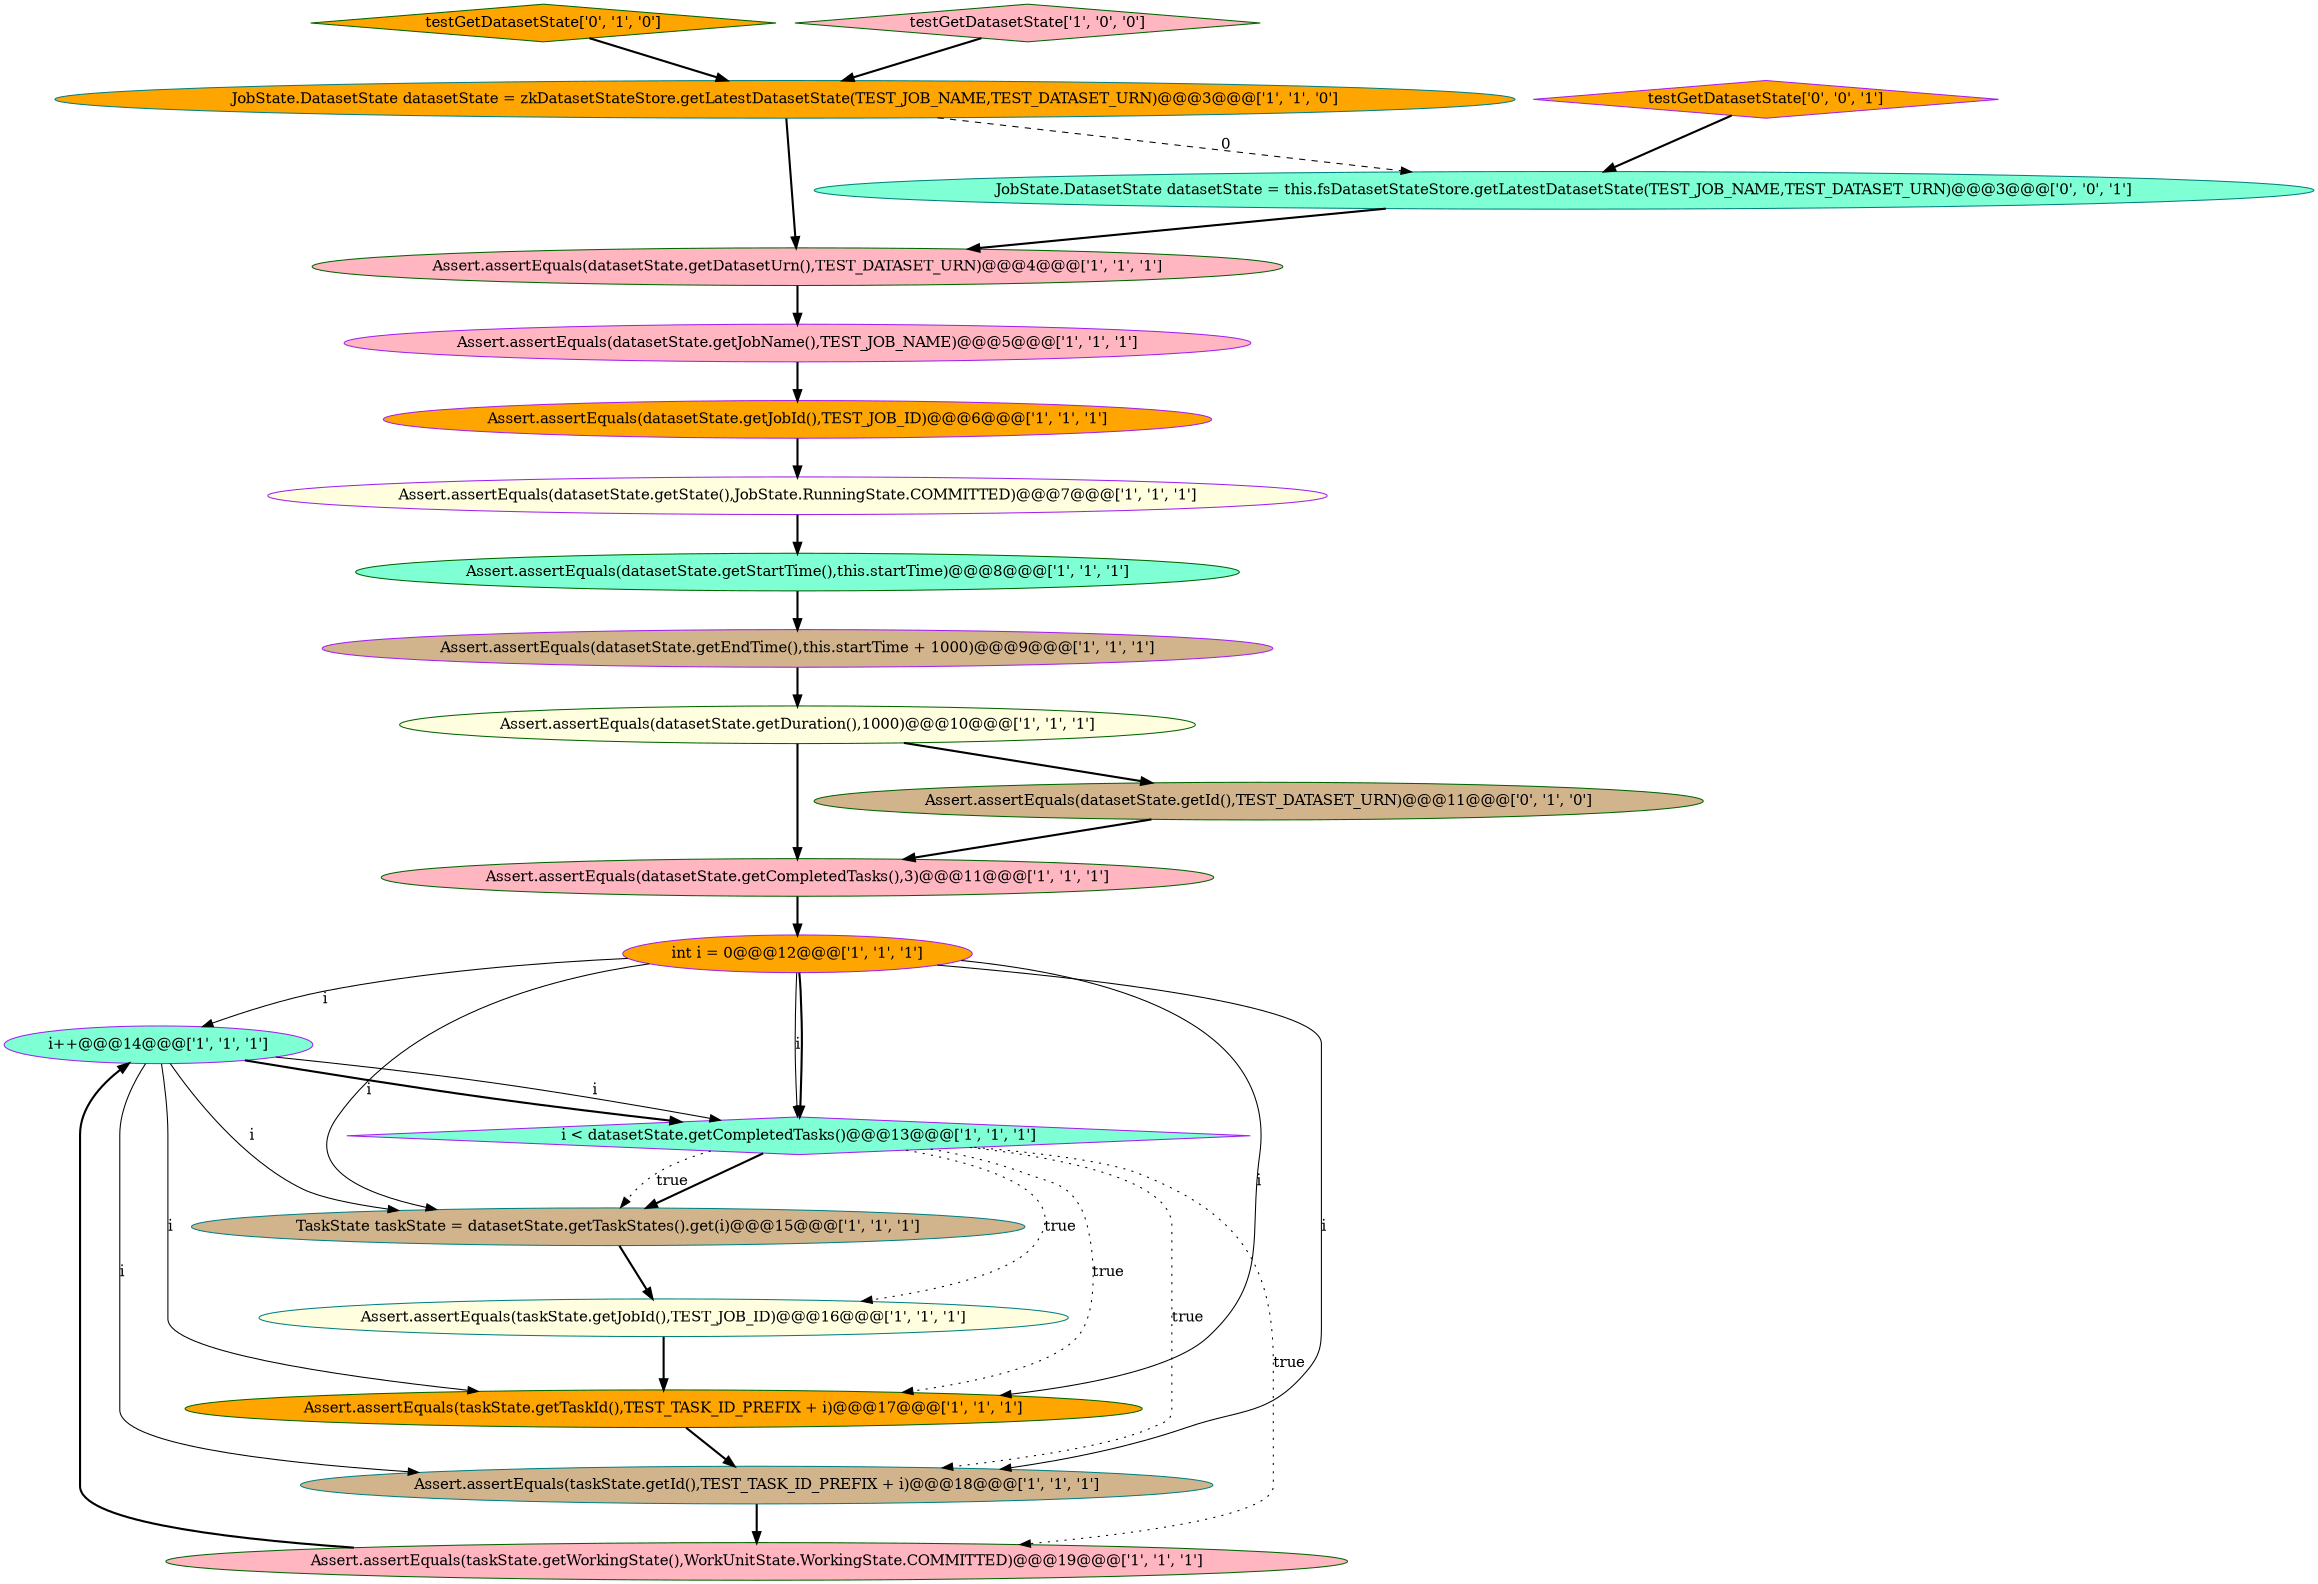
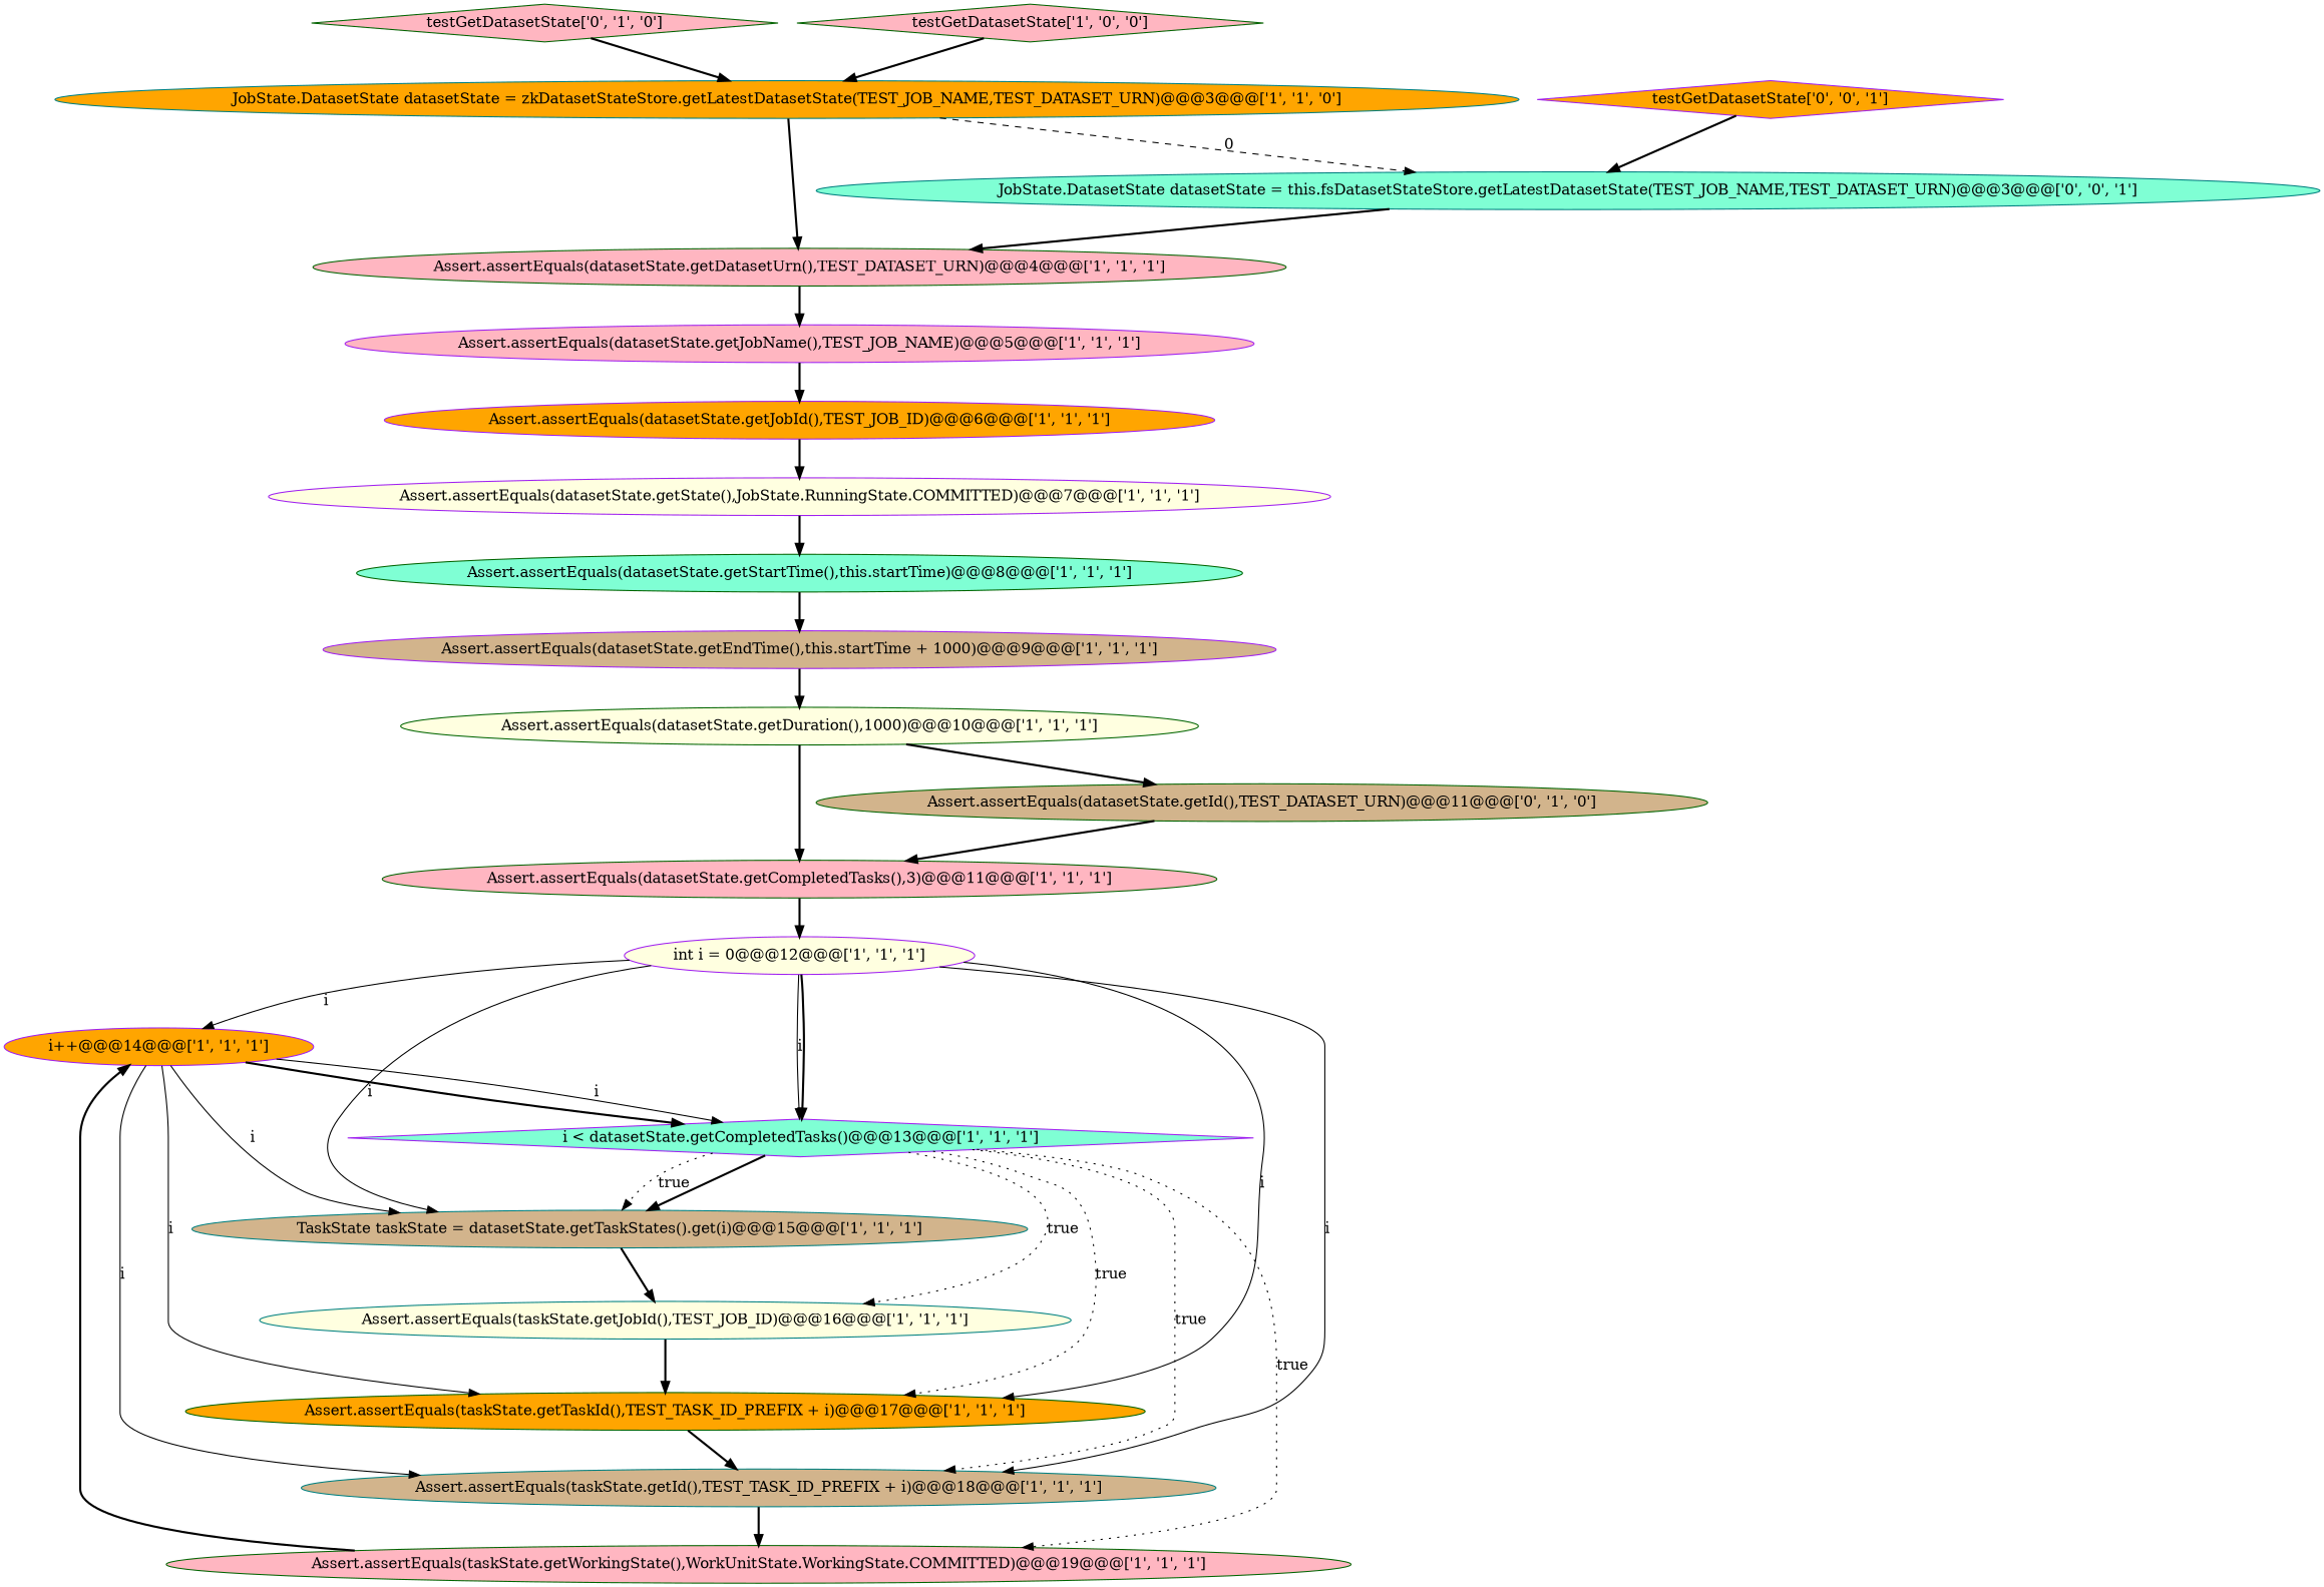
  digraph {
    node [color=darkgreen fillcolor=orange shape=ellipse style=filled]
    edge [style=bold]
    n1 [color=purple fillcolor=lightyellow label="Assert.assertEquals(datasetState.getState(),JobState.RunningState.COMMITTED)@@@7@@@['1', '1', '1']"]
    n2 [fillcolor=aquamarine label="Assert.assertEquals(datasetState.getStartTime(),this.startTime)@@@8@@@['1', '1', '1']"]
    n3 [color=purple fillcolor=tan label="Assert.assertEquals(datasetState.getEndTime(),this.startTime + 1000)@@@9@@@['1', '1', '1']"]
    n4 [fillcolor=lightpink label="Assert.assertEquals(datasetState.getDatasetUrn(),TEST_DATASET_URN)@@@4@@@['1', '1', '1']"]
    n5 [color=purple fillcolor=lightpink label="Assert.assertEquals(datasetState.getJobName(),TEST_JOB_NAME)@@@5@@@['1', '1', '1']"]
    n6 [color=purple label="Assert.assertEquals(datasetState.getJobId(),TEST_JOB_ID)@@@6@@@['1', '1', '1']"]
-   n7 [label="testGetDatasetState['0', '1', '0']" shape=diamond]
+   n7 [fillcolor=lightpink label="testGetDatasetState['0', '1', '0']" shape=diamond]
    n8 [color=teal label="JobState.DatasetState datasetState = zkDatasetStateStore.getLatestDatasetState(TEST_JOB_NAME,TEST_DATASET_URN)@@@3@@@['1', '1', '0']"]
    n9 [color=teal fillcolor=aquamarine label="JobState.DatasetState datasetState = this.fsDatasetStateStore.getLatestDatasetState(TEST_JOB_NAME,TEST_DATASET_URN)@@@3@@@['0', '0', '1']"]
-   n10 [color=purple label="int i = 0@@@12@@@['1', '1', '1']"]
-   n11 [color=purple fillcolor=aquamarine label="i++@@@14@@@['1', '1', '1']"]
+   n10 [color=purple fillcolor=lightyellow label="int i = 0@@@12@@@['1', '1', '1']"]
+   n11 [color=purple label="i++@@@14@@@['1', '1', '1']"]
    n12 [label="Assert.assertEquals(taskState.getTaskId(),TEST_TASK_ID_PREFIX + i)@@@17@@@['1', '1', '1']"]
    n13 [color=teal fillcolor=tan label="Assert.assertEquals(taskState.getId(),TEST_TASK_ID_PREFIX + i)@@@18@@@['1', '1', '1']"]
    n14 [color=purple fillcolor=aquamarine label="i < datasetState.getCompletedTasks()@@@13@@@['1', '1', '1']" shape=diamond]
    n15 [color=teal fillcolor=tan label="TaskState taskState = datasetState.getTaskStates().get(i)@@@15@@@['1', '1', '1']"]
    n16 [fillcolor=lightpink label="Assert.assertEquals(taskState.getWorkingState(),WorkUnitState.WorkingState.COMMITTED)@@@19@@@['1', '1', '1']"]
    n17 [color=teal fillcolor=lightyellow label="Assert.assertEquals(taskState.getJobId(),TEST_JOB_ID)@@@16@@@['1', '1', '1']"]
    n18 [fillcolor=lightyellow label="Assert.assertEquals(datasetState.getDuration(),1000)@@@10@@@['1', '1', '1']"]
    n19 [fillcolor=tan label="Assert.assertEquals(datasetState.getId(),TEST_DATASET_URN)@@@11@@@['0', '1', '0']"]
    n20 [fillcolor=lightpink label="Assert.assertEquals(datasetState.getCompletedTasks(),3)@@@11@@@['1', '1', '1']"]
    n21 [fillcolor=lightpink label="testGetDatasetState['1', '0', '0']" shape=diamond]
    n22 [color=purple label="testGetDatasetState['0', '0', '1']" shape=diamond]
    n1 -> n2
    n2 -> n3
    n3 -> n18
    n4 -> n5
    n5 -> n6
    n6 -> n1
    n7 -> n8
    n8 -> n4
    n8 -> n9 [label=0 style=dashed]
    n9 -> n4
    n10 -> n11 [label=i style=solid]
    n10 -> n12 [label=i style=solid]
    n10 -> n13 [label=i style=solid]
    n10 -> n14 [label=i style=solid]
    n10 -> n14
    n10 -> n15 [label=i style=solid]
    n11 -> n12 [label=i style=solid]
    n11 -> n13 [label=i style=solid]
    n11 -> n14 [label=i style=solid]
    n11 -> n14
    n11 -> n15 [label=i style=solid]
    n12 -> n13
    n13 -> n16
    n14 -> n12 [label=true style=dotted]
    n14 -> n13 [label=true style=dotted]
    n14 -> n15
    n14 -> n15 [label=true style=dotted]
    n14 -> n16 [label=true style=dotted]
    n14 -> n17 [label=true style=dotted]
    n15 -> n17
    n16 -> n11
    n17 -> n12
    n18 -> n19
    n18 -> n20
    n19 -> n20
    n20 -> n10
    n21 -> n8
    n22 -> n9
  }
